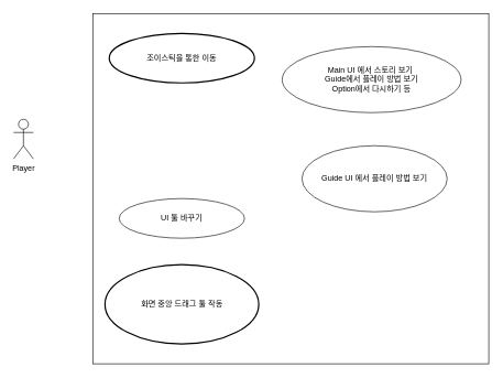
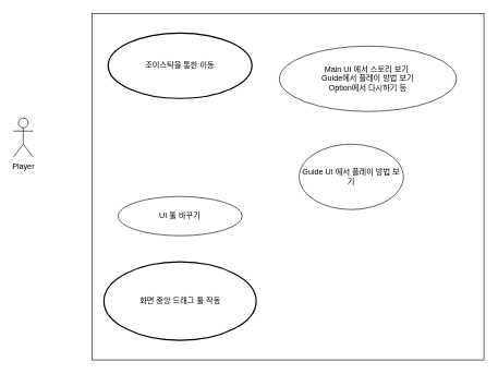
  <mxCell id="0" />
  <mxCell id="1" parent="0" />
  <mxCell id="2" value="Player" style="shape=umlActor;verticalLabelPosition=bottom;verticalAlign=top;html=1;outlineConnect=0;" parent="1" vertex="1"><mxGeometry x="20" y="180" width="30" height="60" as="geometry" /></mxCell>
  <mxCell id="3" value="" style="rounded=0;whiteSpace=wrap;html=1;" parent="1" vertex="1"><mxGeometry x="140" y="20" width="600" height="530" as="geometry" /></mxCell>
  <mxCell id="4" value="UI 툴 바꾸기" style="ellipse;whiteSpace=wrap;html=1;" parent="1" vertex="1"><mxGeometry x="180" y="300" width="190" height="60" as="geometry" /></mxCell>
  <mxCell id="5" value="Main UI 에서 스토리 보기&amp;nbsp;&lt;br&gt;Guide에서 플레이 방법 보기&lt;br&gt;Option에서 다시하기 등" style="ellipse;whiteSpace=wrap;html=1;" parent="1" vertex="1"><mxGeometry x="427" y="70" width="271" height="100" as="geometry" /></mxCell>
- <mxCell id="6" value="조이스틱을 통한 이동" style="strokeWidth=2;html=1;shape=mxgraph.flowchart.start_1;whiteSpace=wrap;" parent="1" vertex="1"><mxGeometry x="165" y="50" width="220" height="75" as="geometry" /></mxCell>
+ <mxCell id="6" value="조이스틱을 통한 이동" style="strokeWidth=2;html=1;shape=mxgraph.flowchart.start_1;whiteSpace=wrap;" parent="1" vertex="1"><mxGeometry x="165" y="50" width="220" height="100" as="geometry" /></mxCell>
  <mxCell id="7" value="화면 중앙 드래그 툴 작동" style="strokeWidth=2;html=1;shape=mxgraph.flowchart.start_1;whiteSpace=wrap;" parent="1" vertex="1"><mxGeometry x="158.5" y="400" width="233" height="120" as="geometry" /></mxCell>
- <mxCell id="8" value="Guide UI 에서 플레이 방법 보기" style="ellipse;whiteSpace=wrap;html=1;" parent="1" vertex="1"><mxGeometry x="457" y="220" width="220" height="100" as="geometry" /></mxCell>
+ <mxCell id="8" value="Guide UI 에서 플레이 방법 보기" style="ellipse;whiteSpace=wrap;html=1;" parent="1" vertex="1"><mxGeometry x="457" y="220" width="160" height="100" as="geometry" /></mxCell>
